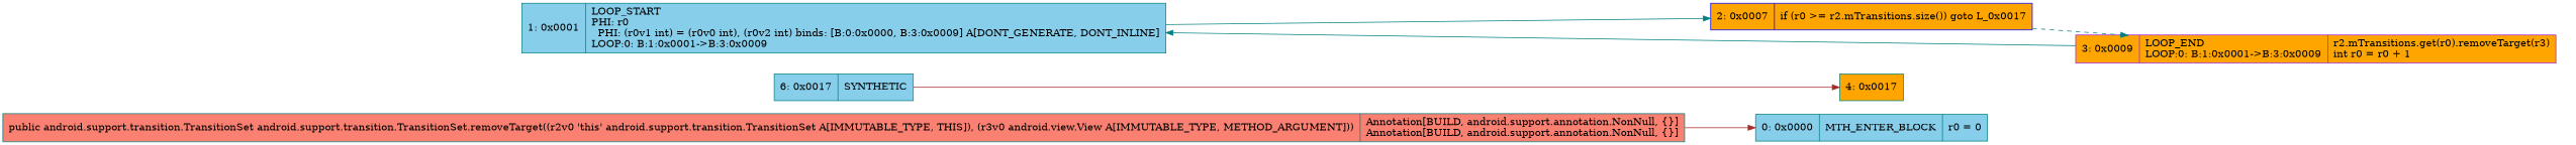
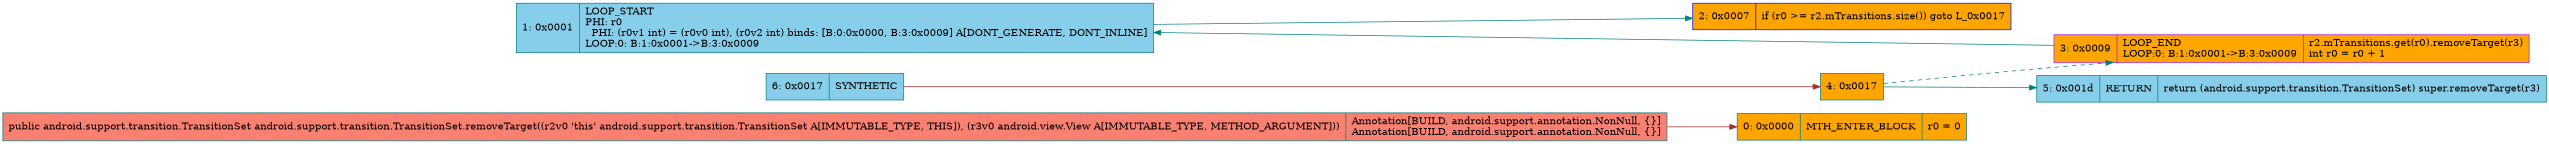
  digraph {
    rankdir=LR
    node [color=teal fillcolor=orange shape=record style=filled]
    edge [color=teal]
-   n1 [fillcolor=skyblue label="{0\:\ 0x0000|MTH_ENTER_BLOCK\l|r0 = 0\l}"]
+   n1 [label="{0\:\ 0x0000|MTH_ENTER_BLOCK\l|r0 = 0\l}"]
    n2 [fillcolor=skyblue label="{1\:\ 0x0001|LOOP_START\lPHI: r0 \l  PHI: (r0v1 int) = (r0v0 int), (r0v2 int) binds: [B:0:0x0000, B:3:0x0009] A[DONT_GENERATE, DONT_INLINE]\lLOOP:0: B:1:0x0001\-\>B:3:0x0009\l}"]
    n3 [color=blue label="{2\:\ 0x0007|if (r0 \>= r2.mTransitions.size()) goto L_0x0017\l}"]
    n4 [color=purple label="{3\:\ 0x0009|LOOP_END\lLOOP:0: B:1:0x0001\-\>B:3:0x0009\l|r2.mTransitions.get(r0).removeTarget(r3)\lint r0 = r0 + 1\l}"]
    n5 [fillcolor=skyblue label="{6\:\ 0x0017|SYNTHETIC\l}"]
    n6 [label="{4\:\ 0x0017}"]
+   n7 [fillcolor=skyblue label="{5\:\ 0x001d|RETURN\l|return (android.support.transition.TransitionSet) super.removeTarget(r3)\l}"]
    n8 [fillcolor=salmon label="{public android.support.transition.TransitionSet android.support.transition.TransitionSet.removeTarget((r2v0 'this' android.support.transition.TransitionSet A[IMMUTABLE_TYPE, THIS]), (r3v0 android.view.View A[IMMUTABLE_TYPE, METHOD_ARGUMENT]))  | Annotation[BUILD, android.support.annotation.NonNull, \{\}]\lAnnotation[BUILD, android.support.annotation.NonNull, \{\}]\l}"]
    n2 -> n3
-   n3 -> n4 [style=dashed]
+   n6 -> n4 [style=dashed]
    n4 -> n2
    n5 -> n6 [color=brown]
+   n6 -> n7
    n8 -> n1 [color=brown]
  }
